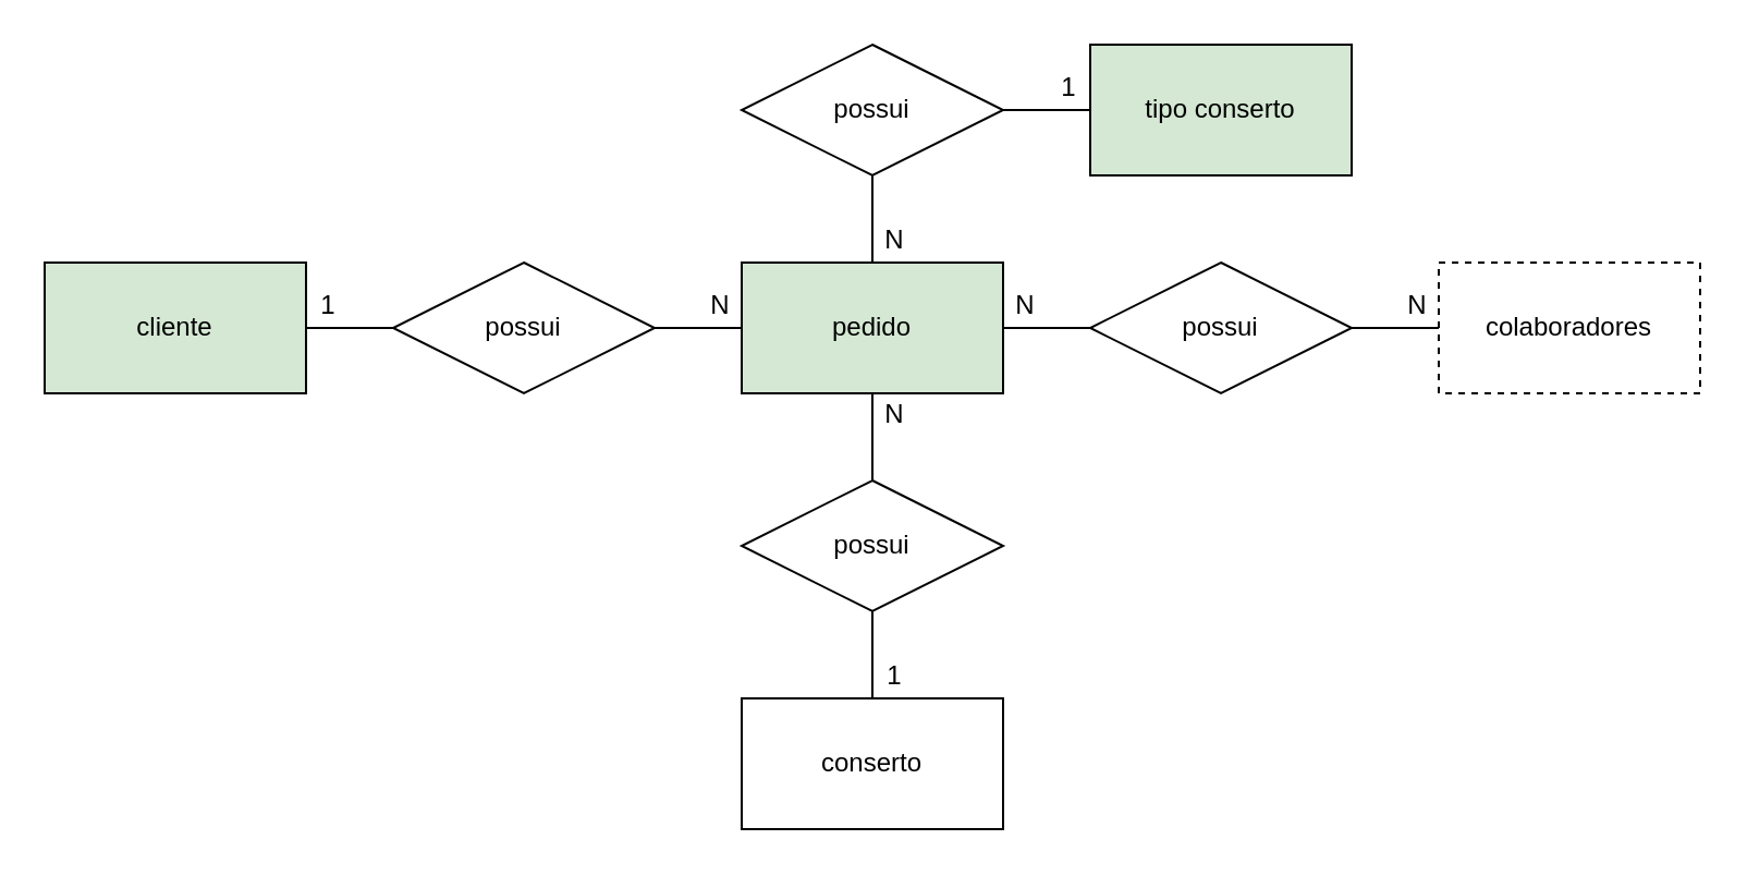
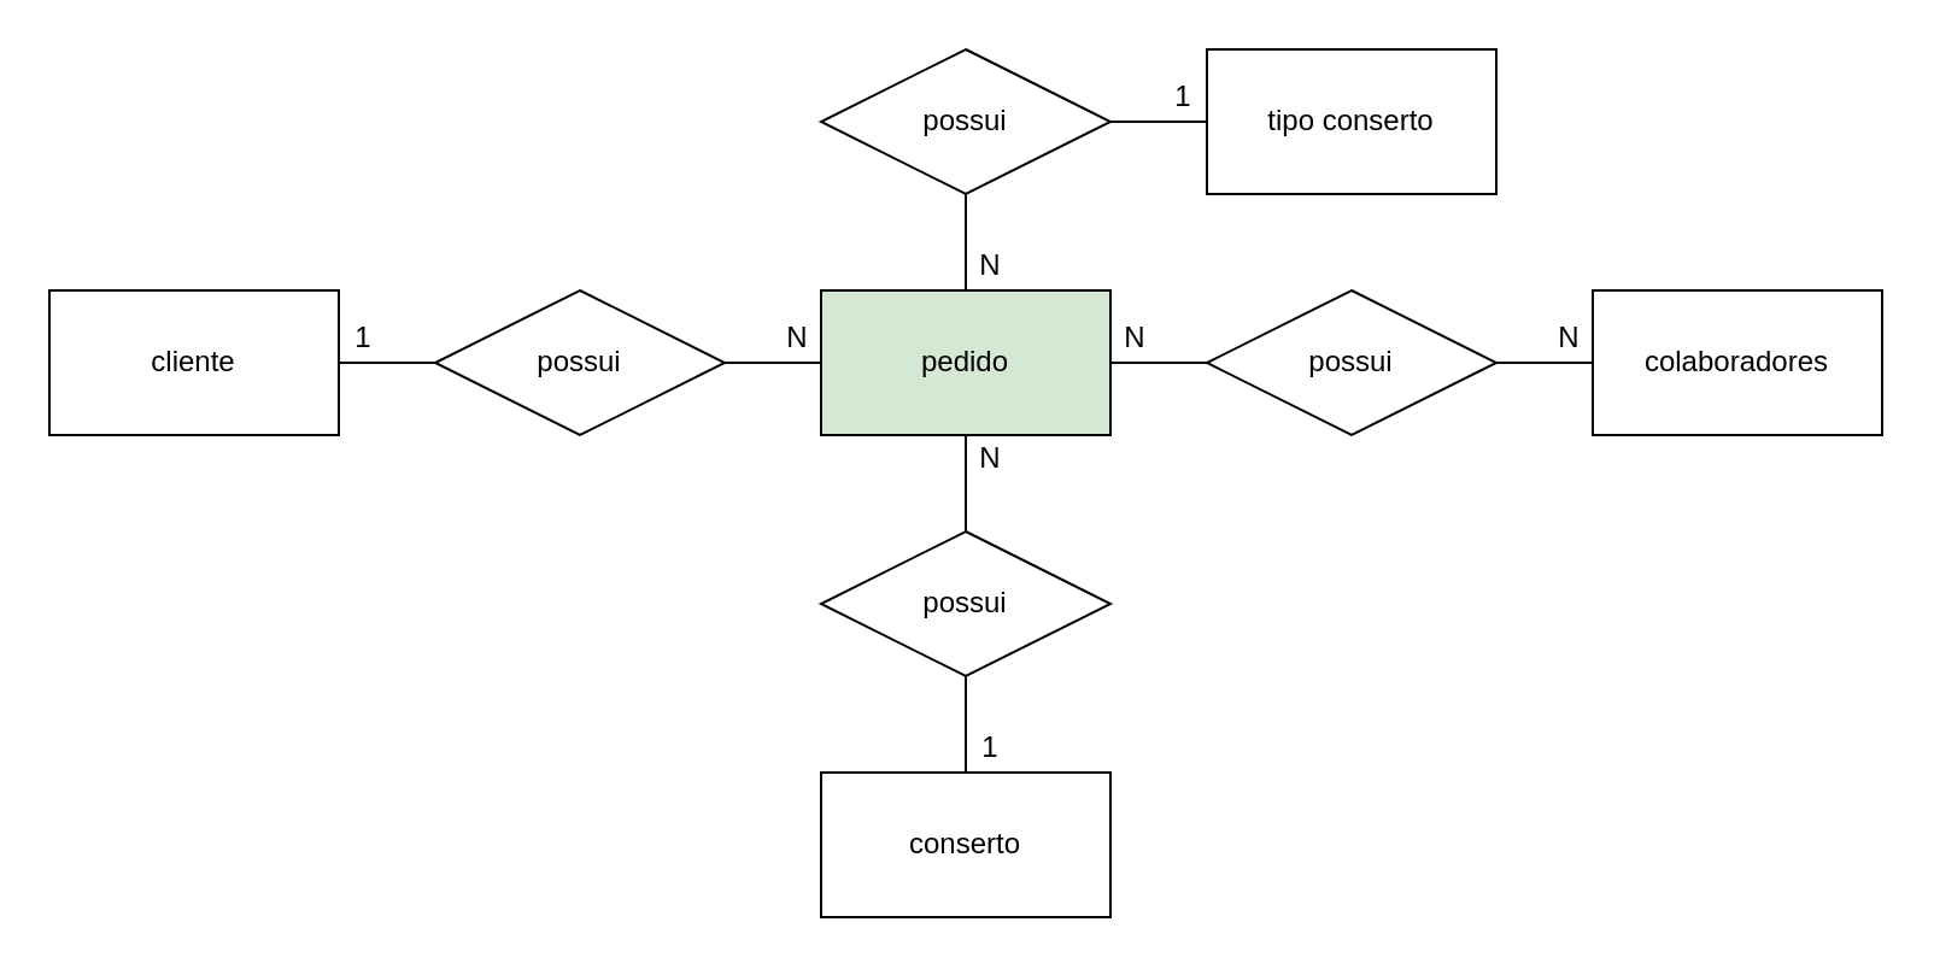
  <mxCell id="0" />
  <mxCell id="1" parent="0" />
  <mxCell id="2" value="" style="edgeStyle=orthogonalEdgeStyle;rounded=0;orthogonalLoop=1;jettySize=auto;html=1;endArrow=none;endFill=0;" parent="1" source="5" target="14" edge="1"><mxGeometry relative="1" as="geometry" /></mxCell>
  <mxCell id="3" value="" style="edgeStyle=orthogonalEdgeStyle;rounded=0;orthogonalLoop=1;jettySize=auto;html=1;endArrow=none;endFill=0;" parent="1" source="5" target="7" edge="1"><mxGeometry relative="1" as="geometry" /></mxCell>
  <mxCell id="4" value="" style="edgeStyle=orthogonalEdgeStyle;rounded=0;orthogonalLoop=1;jettySize=auto;html=1;endArrow=none;endFill=0;" parent="1" source="5" target="17" edge="1"><mxGeometry relative="1" as="geometry" /></mxCell>
  <mxCell id="5" value="pedido" style="rounded=0;whiteSpace=wrap;html=1;fillColor=#d5e8d4;" parent="1" vertex="1"><mxGeometry x="340" y="120" width="120" height="60" as="geometry" /></mxCell>
  <mxCell id="6" value="" style="edgeStyle=orthogonalEdgeStyle;rounded=0;orthogonalLoop=1;jettySize=auto;html=1;endArrow=none;endFill=0;" parent="1" source="7" target="11" edge="1"><mxGeometry relative="1" as="geometry" /></mxCell>
  <mxCell id="7" value="possui" style="shape=rhombus;perimeter=rhombusPerimeter;whiteSpace=wrap;html=1;align=center;" parent="1" vertex="1"><mxGeometry x="500" y="120" width="120" height="60" as="geometry" /></mxCell>
- <mxCell id="8" value="tipo conserto" style="rounded=0;whiteSpace=wrap;html=1;fillColor=#d5e8d4;" parent="1" vertex="1"><mxGeometry x="500" y="20" width="120" height="60" as="geometry" /></mxCell>
+ <mxCell id="8" value="tipo conserto" style="rounded=0;whiteSpace=wrap;html=1;" parent="1" vertex="1"><mxGeometry x="500" y="20" width="120" height="60" as="geometry" /></mxCell>
  <mxCell id="9" value="conserto" style="rounded=0;whiteSpace=wrap;html=1;" parent="1" vertex="1"><mxGeometry x="340" y="320" width="120" height="60" as="geometry" /></mxCell>
- <mxCell id="10" value="cliente" style="rounded=0;whiteSpace=wrap;html=1;fillColor=#d5e8d4;" parent="1" vertex="1"><mxGeometry x="20" y="120" width="120" height="60" as="geometry" /></mxCell>
- <mxCell id="11" value="colaboradores" style="rounded=0;whiteSpace=wrap;html=1;dashed=1;" parent="1" vertex="1"><mxGeometry x="660" y="120" width="120" height="60" as="geometry" /></mxCell>
+ <mxCell id="10" value="cliente" style="rounded=0;whiteSpace=wrap;html=1;" parent="1" vertex="1"><mxGeometry x="20" y="120" width="120" height="60" as="geometry" /></mxCell>
+ <mxCell id="11" value="colaboradores" style="rounded=0;whiteSpace=wrap;html=1;" parent="1" vertex="1"><mxGeometry x="660" y="120" width="120" height="60" as="geometry" /></mxCell>
  <mxCell id="12" value="" style="edgeStyle=orthogonalEdgeStyle;rounded=0;orthogonalLoop=1;jettySize=auto;html=1;endArrow=none;endFill=0;" parent="1" source="14" target="5" edge="1"><mxGeometry relative="1" as="geometry" /></mxCell>
  <mxCell id="13" value="" style="edgeStyle=orthogonalEdgeStyle;rounded=0;orthogonalLoop=1;jettySize=auto;html=1;endArrow=none;endFill=0;" parent="1" source="14" target="10" edge="1"><mxGeometry relative="1" as="geometry" /></mxCell>
  <mxCell id="14" value="possui" style="shape=rhombus;perimeter=rhombusPerimeter;whiteSpace=wrap;html=1;align=center;" parent="1" vertex="1"><mxGeometry x="180" y="120" width="120" height="60" as="geometry" /></mxCell>
  <mxCell id="15" value="" style="edgeStyle=orthogonalEdgeStyle;rounded=0;orthogonalLoop=1;jettySize=auto;html=1;endArrow=none;endFill=0;" parent="1" source="17" target="8" edge="1"><mxGeometry relative="1" as="geometry" /></mxCell>
  <mxCell id="16" value="" style="edgeStyle=orthogonalEdgeStyle;rounded=0;orthogonalLoop=1;jettySize=auto;html=1;endArrow=none;endFill=0;" parent="1" source="17" target="5" edge="1"><mxGeometry relative="1" as="geometry" /></mxCell>
  <mxCell id="17" value="possui" style="shape=rhombus;perimeter=rhombusPerimeter;whiteSpace=wrap;html=1;align=center;" parent="1" vertex="1"><mxGeometry x="340" y="20" width="120" height="60" as="geometry" /></mxCell>
  <mxCell id="18" value="" style="edgeStyle=orthogonalEdgeStyle;rounded=0;orthogonalLoop=1;jettySize=auto;html=1;endArrow=none;endFill=0;" parent="1" source="20" target="5" edge="1"><mxGeometry relative="1" as="geometry" /></mxCell>
  <mxCell id="19" value="" style="edgeStyle=orthogonalEdgeStyle;rounded=0;orthogonalLoop=1;jettySize=auto;html=1;endArrow=none;endFill=0;" parent="1" source="20" target="9" edge="1"><mxGeometry relative="1" as="geometry" /></mxCell>
  <mxCell id="20" value="possui" style="shape=rhombus;perimeter=rhombusPerimeter;whiteSpace=wrap;html=1;align=center;" parent="1" vertex="1"><mxGeometry x="340" y="220" width="120" height="60" as="geometry" /></mxCell>
  <mxCell id="21" value="1" style="text;html=1;align=center;verticalAlign=middle;resizable=0;points=[];autosize=1;strokeColor=none;fillColor=none;" parent="1" vertex="1"><mxGeometry x="400" y="300" width="20" height="20" as="geometry" /></mxCell>
  <mxCell id="22" value="N" style="text;html=1;align=center;verticalAlign=middle;resizable=0;points=[];autosize=1;strokeColor=none;fillColor=none;" parent="1" vertex="1"><mxGeometry x="400" y="180" width="20" height="20" as="geometry" /></mxCell>
  <mxCell id="23" value="N" style="text;html=1;align=center;verticalAlign=middle;resizable=0;points=[];autosize=1;strokeColor=none;fillColor=none;" parent="1" vertex="1"><mxGeometry x="400" y="100" width="20" height="20" as="geometry" /></mxCell>
  <mxCell id="24" value="1" style="text;html=1;align=center;verticalAlign=middle;resizable=0;points=[];autosize=1;strokeColor=none;fillColor=none;" parent="1" vertex="1"><mxGeometry x="480" y="30" width="20" height="20" as="geometry" /></mxCell>
  <mxCell id="25" value="1" style="text;html=1;align=center;verticalAlign=middle;resizable=0;points=[];autosize=1;strokeColor=none;fillColor=none;" parent="1" vertex="1"><mxGeometry x="140" y="130" width="20" height="20" as="geometry" /></mxCell>
  <mxCell id="26" value="N" style="text;html=1;align=center;verticalAlign=middle;resizable=0;points=[];autosize=1;strokeColor=none;fillColor=none;" parent="1" vertex="1"><mxGeometry x="460" y="130" width="20" height="20" as="geometry" /></mxCell>
  <mxCell id="27" value="N" style="text;html=1;align=center;verticalAlign=middle;resizable=0;points=[];autosize=1;strokeColor=none;fillColor=none;" parent="1" vertex="1"><mxGeometry x="640" y="130" width="20" height="20" as="geometry" /></mxCell>
  <mxCell id="28" value="N" style="text;html=1;align=center;verticalAlign=middle;resizable=0;points=[];autosize=1;strokeColor=none;fillColor=none;" parent="1" vertex="1"><mxGeometry x="320" y="130" width="20" height="20" as="geometry" /></mxCell>
